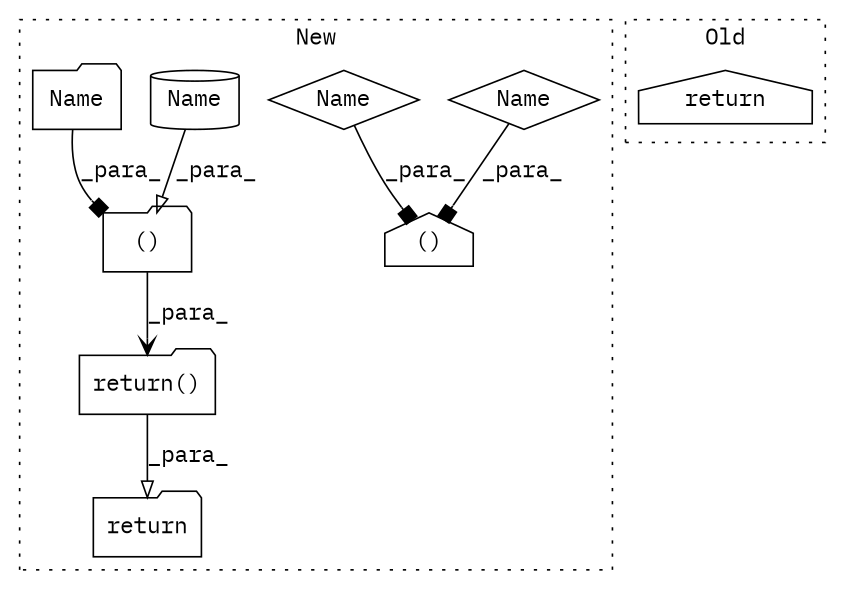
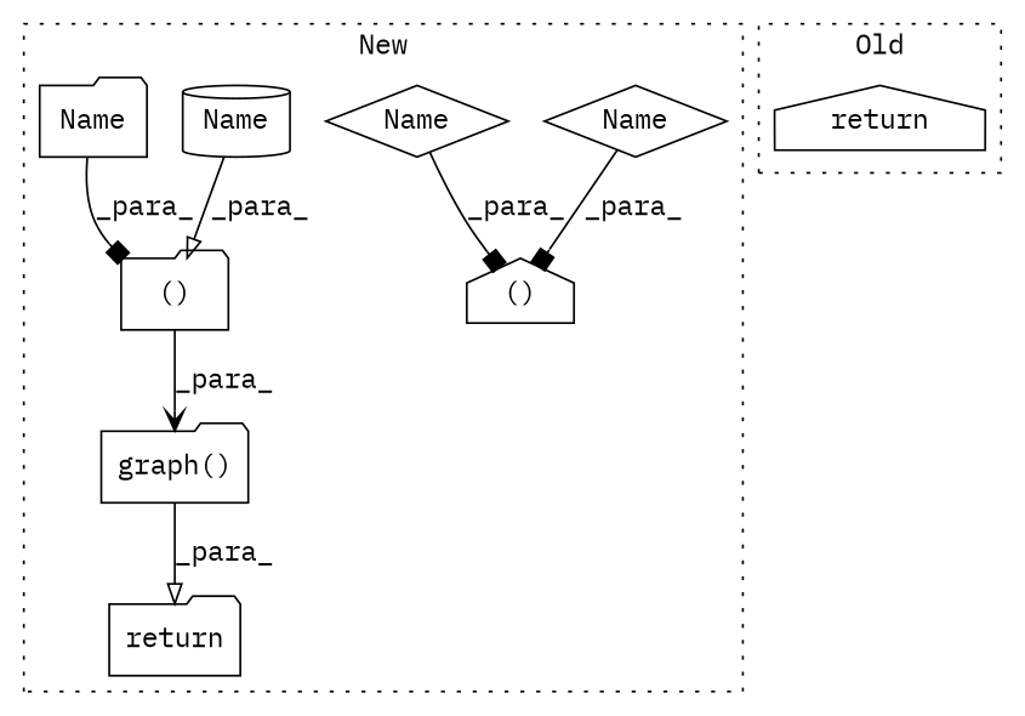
  digraph {
    fontname="IBM Plex Mono"
    node [a=87 l=3 shape=folder fontname="IBM Plex Mono"]
    edge [arrowhead=box fontname="IBM Plex Mono"]
-   n1 [a=75 l="10,16" label="return()" s="3965,3985"]
+   n1 [a=75 l="10,16" label="graph()" s="3965,3985"]
    n2 [a=54 l=5 label="()" s=3979]
    n3 [a=93 l=7 label=return s=4295]
    n4 [a=54 l=5 label="()" s=3915 shape=house]
    n5 [label=Name s=3912 shape=diamond]
    n6 [label=Name s=3976]
    n7 [label=Name s=3917 shape=diamond]
    n8 [label=Name s=3981 shape=cylinder]
    n9 [a=93 l=7 label=return s=4102 shape=house]
    subgraph cluster_1 {
      label=New
      style=dotted
      n1
      n2
      n3
      n4
      n5
      n6
      n7
      n8
    }
    subgraph cluster_2 {
      label=Old
      style=dotted
      n9
    }
    n1 -> n3 [label=_para_ arrowhead=onormal]
    n2 -> n1 [label=_para_ arrowhead=vee]
    n5 -> n4 [label=_para_]
    n6 -> n2 [label=_para_]
    n7 -> n4 [label=_para_]
    n8 -> n2 [label=_para_ arrowhead=onormal]
  }
